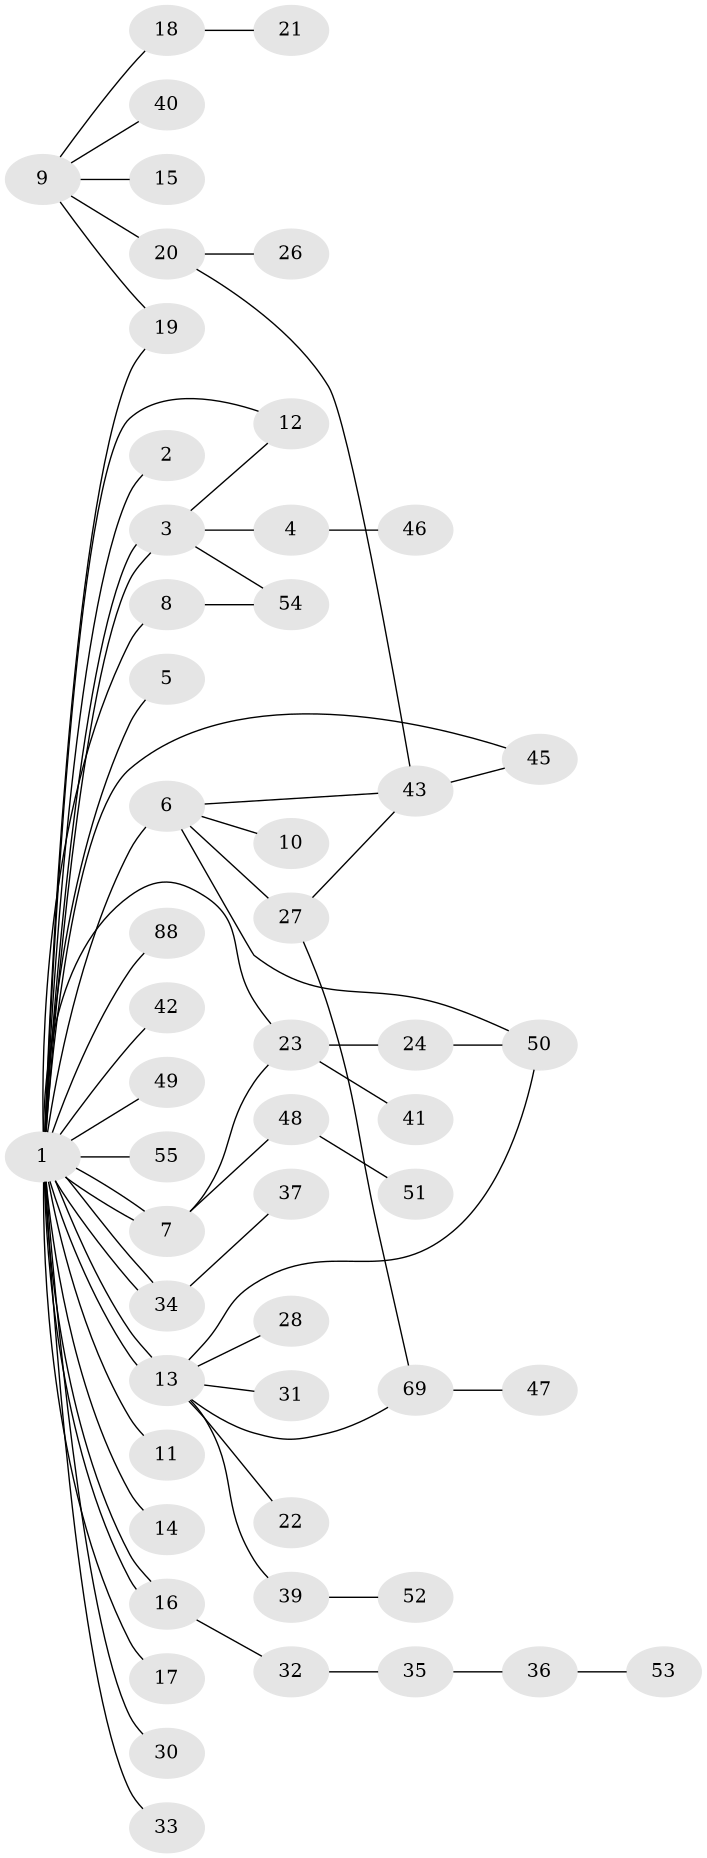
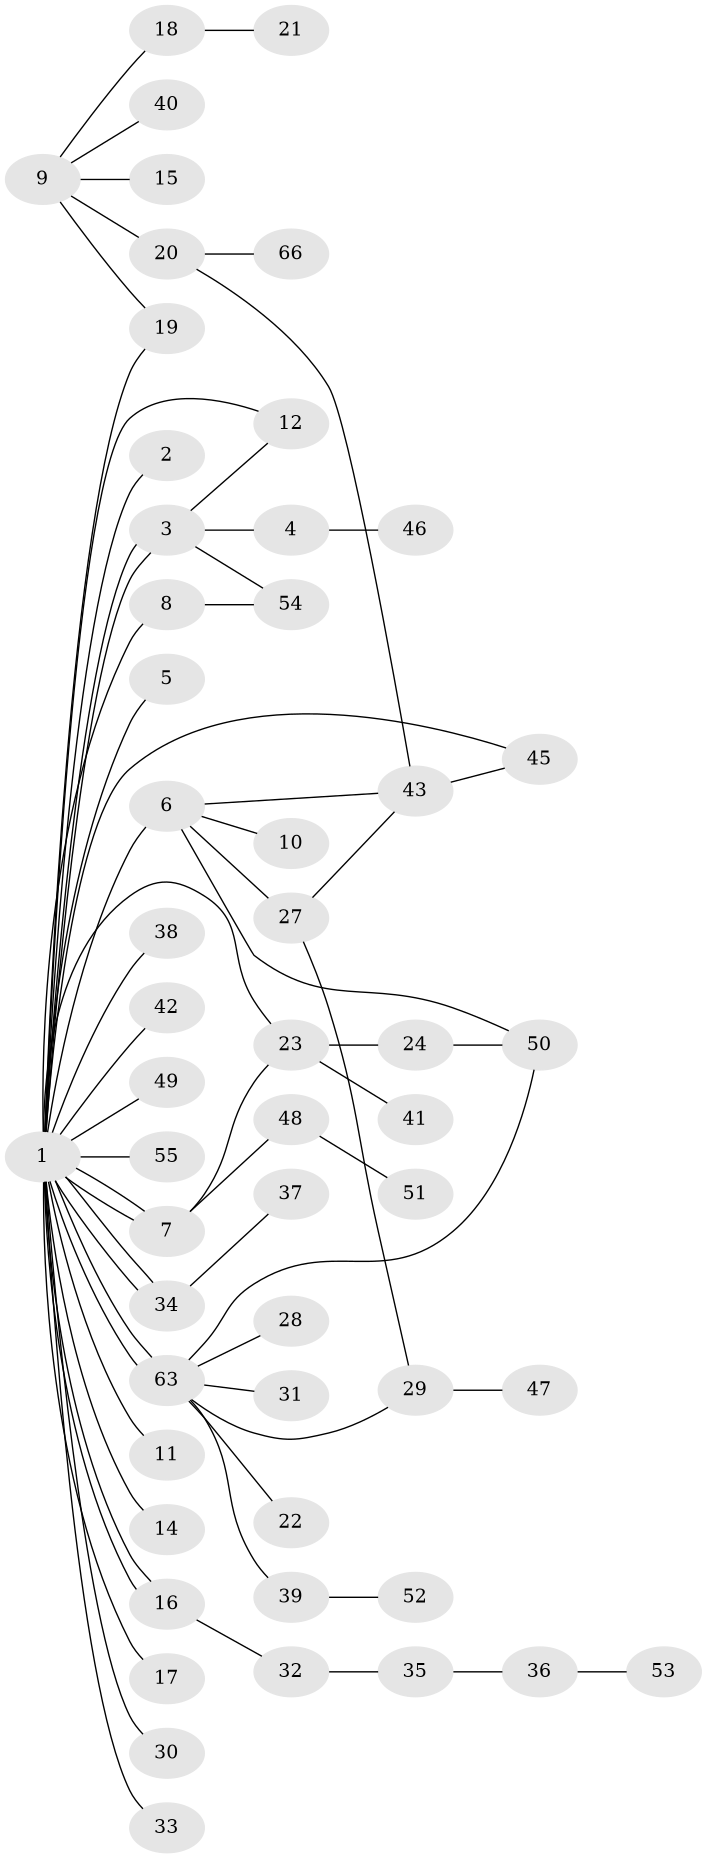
  graph {
    rankdir=LR
    node [color=gray90 style=filled]
    1
    2
    3
    5
    6
    7
    8
    11
    12
-   13
+   13 [label=63]
    14
    16
    17
    23
    30
    33
    34
-   38 [label=88]
+   38
    42
    45
    49
    55
    19
    4
    54
    10
    27
    43
    50
    48
    9
    15
    18
    20
    40
    22
    28
-   29 [label=69]
+   29
    31
    39
    32
    24
    41
    37
    46
    51
    21
-   26
+   26 [label=66]
    47
    52
    35
    36
    53
    1 -- 2
    1 -- 3
    1 -- 3
    1 -- 5
    1 -- 6
    1 -- 7
    1 -- 7
    1 -- 8
    1 -- 11
    1 -- 12
    1 -- 13
    1 -- 13
    1 -- 14
    1 -- 16
    1 -- 16
    1 -- 17
    1 -- 23
    1 -- 30
    1 -- 33
    1 -- 34
    1 -- 34
    1 -- 38
    1 -- 42
    1 -- 45
    1 -- 49
    1 -- 55
    1 -- 19
    3 -- 12
    3 -- 4
    3 -- 54
    6 -- 10
    6 -- 27
    6 -- 43
    6 -- 50
    7 -- 23
    7 -- 48
    8 -- 54
    13 -- 50
    13 -- 22
    13 -- 28
    13 -- 29
    13 -- 31
    13 -- 39
    16 -- 32
    23 -- 24
    23 -- 41
    34 -- 37
    4 -- 46
    27 -- 43
    27 -- 29
    43 -- 45
    48 -- 51
    9 -- 19
    9 -- 15
    9 -- 18
    9 -- 20
    9 -- 40
    18 -- 21
    20 -- 43
    20 -- 26
    29 -- 47
    39 -- 52
    32 -- 35
    24 -- 50
    35 -- 36
    36 -- 53
  }
